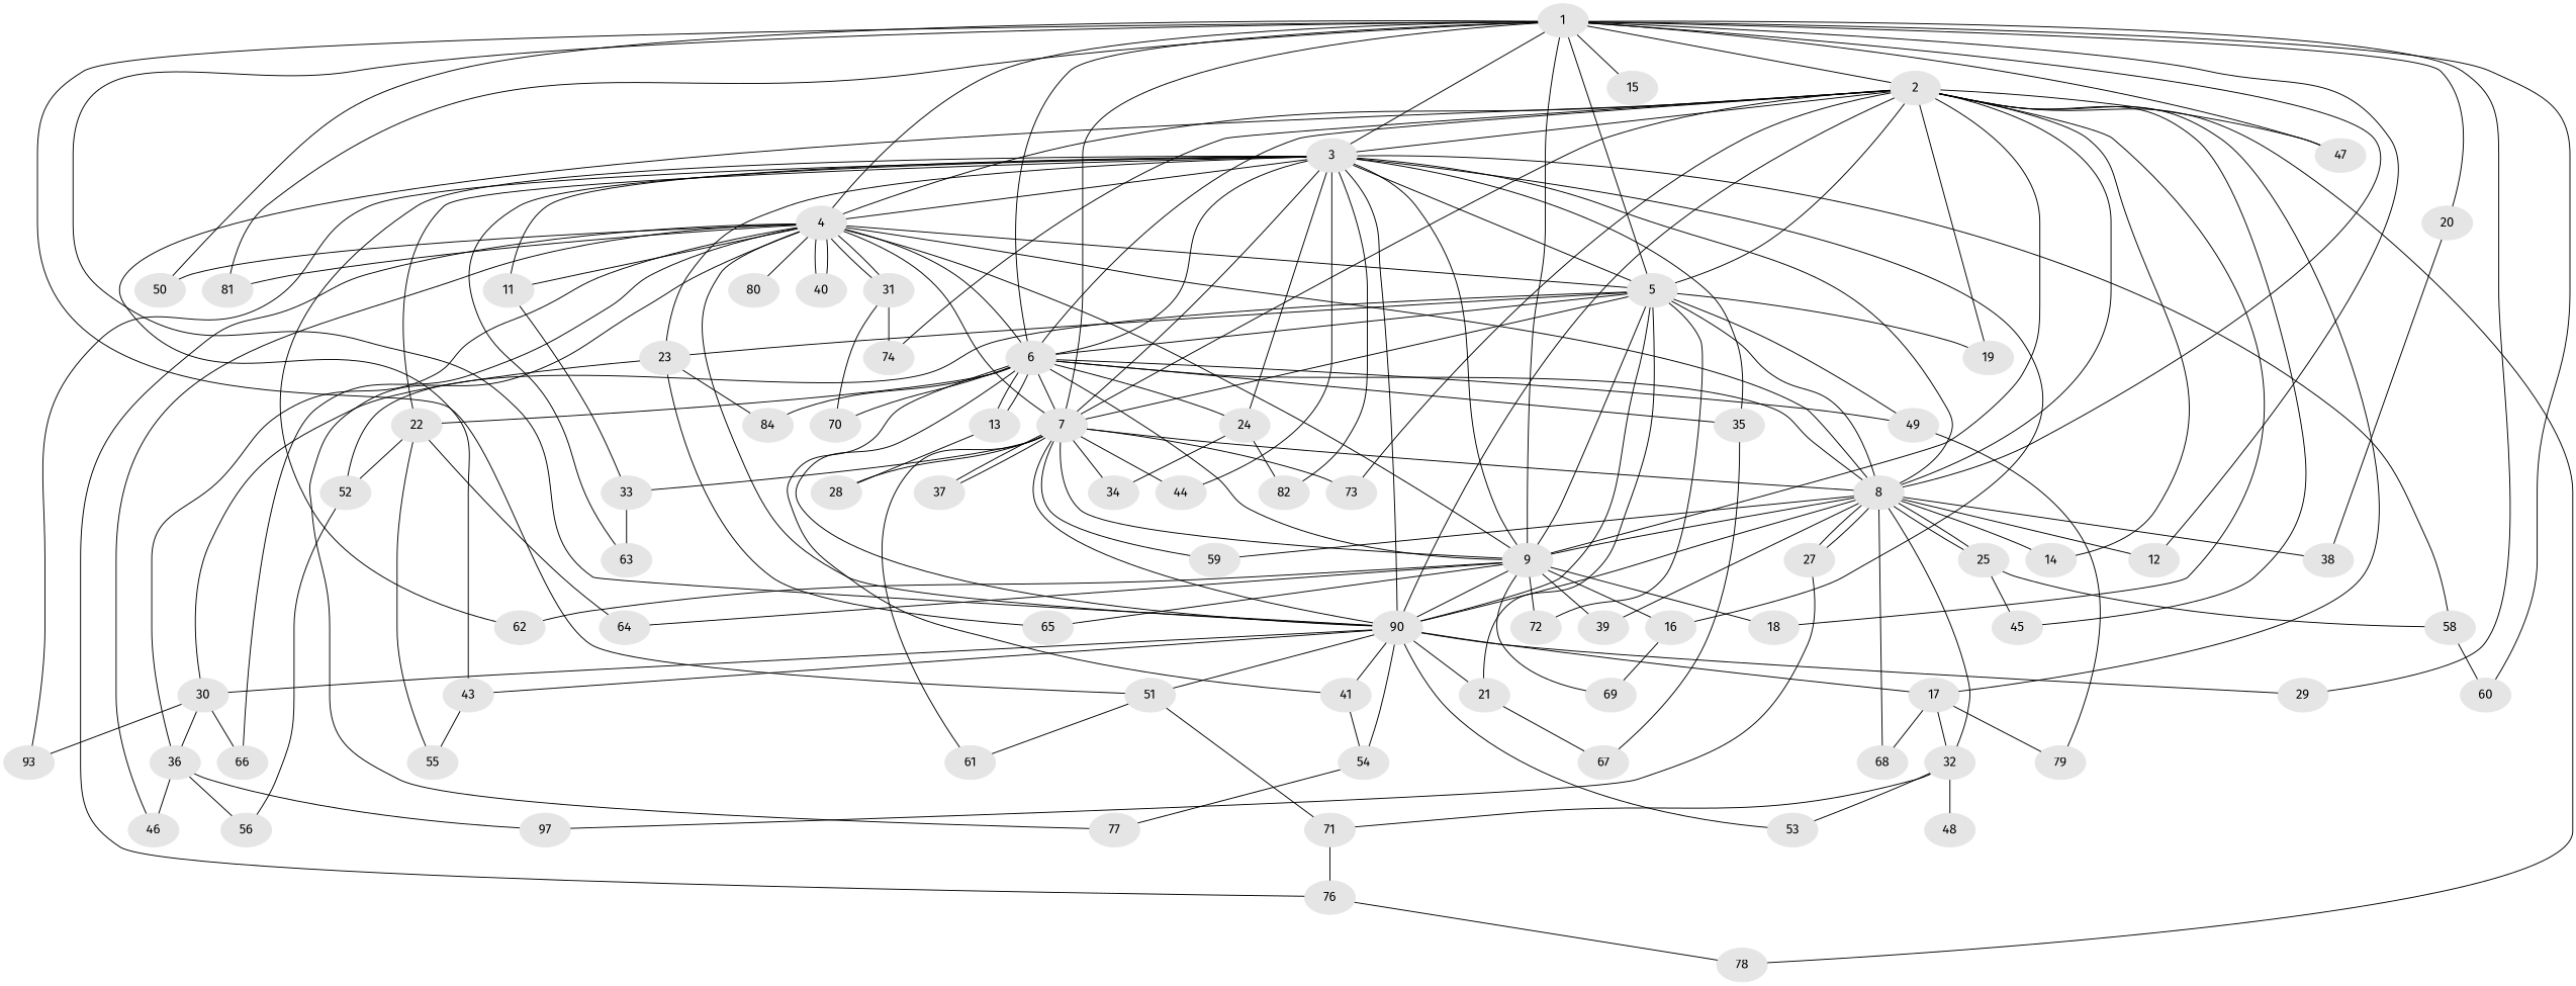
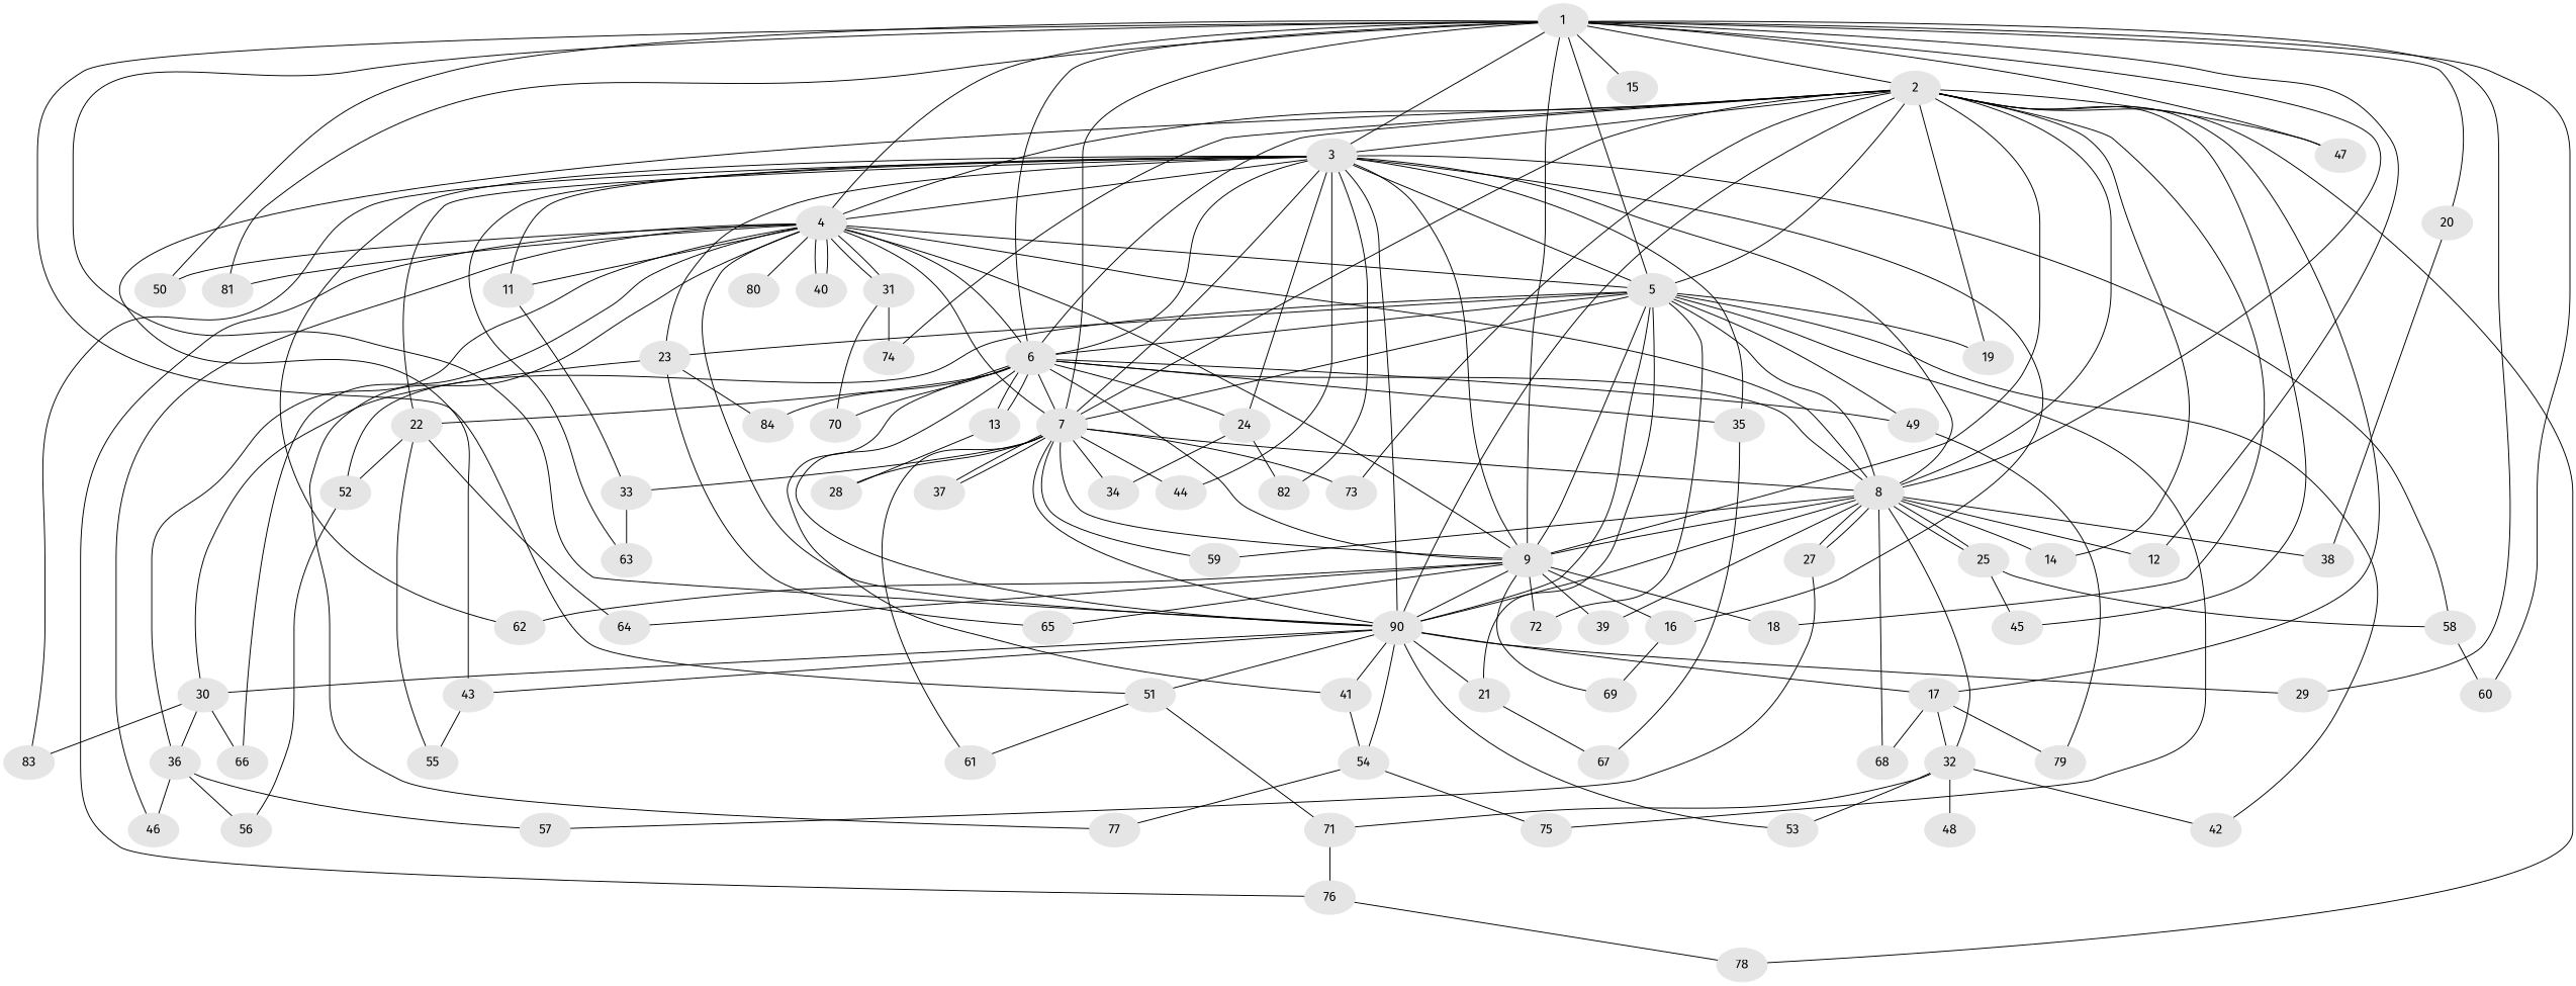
  graph {
    fontname="Fira Sans"
    node [color=gray90 fontname="Fira Sans" style=filled]
    edge [fontname="Fira Sans"]
    1
    2
    3
    4
    5
    6
    7
    8
    9
    n10 [label=90]
    12
    15
    20
    29
    47
    50
    51
    60
    81
    14
    17
    18
    19
    43
    45
    73
    74
    78
    11
    16
    22
    23
    24
    35
    44
    58
    62
    63
    82
-   83 [label=93]
+   83
    31
    36
    40
    46
    66
    76
    77
    80
    21
+   42
    49
    52
    72
+   75
    13
    41
    70
    84
    28
    33
    34
    37
    59
    61
    25
    27
    32
    38
    39
    68
    64
    65
    69
    30
    53
    54
    71
    79
    55
    67
-   57 [label=97]
+   57
    56
    48
    1 -- 2
    1 -- 3
    1 -- 4
    1 -- 5
    1 -- 6
    1 -- 7
    1 -- 8
    1 -- 9
    1 -- n10
    1 -- 12
    1 -- 15
    1 -- 20
    1 -- 29
    1 -- 47
    1 -- 50
    1 -- 51
    1 -- 60
    1 -- 81
    2 -- 3
    2 -- 4
    2 -- 5
    2 -- 6
    2 -- 7
    2 -- 8
    2 -- 9
    2 -- n10
    2 -- 47
    2 -- 14
    2 -- 17
    2 -- 18
    2 -- 19
    2 -- 43
    2 -- 45
    2 -- 73
    2 -- 74
    2 -- 78
    3 -- 4
    3 -- 5
    3 -- 6
    3 -- 7
    3 -- 8
    3 -- 9
    3 -- n10
    3 -- 11
    3 -- 16
    3 -- 22
    3 -- 23
    3 -- 24
    3 -- 35
    3 -- 44
    3 -- 58
    3 -- 62
    3 -- 63
    3 -- 82
    3 -- 83
    4 -- 5
    4 -- 6
    4 -- 7
    4 -- 8
    4 -- 9
    4 -- n10
    4 -- 50
    4 -- 81
    4 -- 11
    4 -- 31
    4 -- 31
    4 -- 36
    4 -- 40
    4 -- 40
    4 -- 46
    4 -- 66
    4 -- 76
    4 -- 77
    4 -- 80
    5 -- 6
    5 -- 7
    5 -- 8
    5 -- 9
    5 -- n10
    5 -- 19
    5 -- 23
    5 -- 21
+   5 -- 42
    5 -- 49
    5 -- 52
    5 -- 72
+   5 -- 75
    6 -- 7
    6 -- 8
    6 -- 9
    6 -- n10
    6 -- 22
    6 -- 24
    6 -- 35
    6 -- 49
    6 -- 13
    6 -- 13
    6 -- 41
    6 -- 70
    6 -- 84
    7 -- 8
    7 -- 9
    7 -- n10
    7 -- 73
    7 -- 44
    7 -- 28
    7 -- 33
    7 -- 34
    7 -- 37
    7 -- 37
    7 -- 59
    7 -- 61
    8 -- 9
    8 -- n10
    8 -- 12
    8 -- 14
    8 -- 59
    8 -- 25
    8 -- 25
    8 -- 27
    8 -- 27
    8 -- 32
    8 -- 38
    8 -- 39
    8 -- 68
    9 -- n10
    9 -- 18
    9 -- 16
    9 -- 62
    9 -- 72
    9 -- 39
    9 -- 64
    9 -- 65
    9 -- 69
    n10 -- 29
    n10 -- 51
    n10 -- 17
    n10 -- 43
    n10 -- 21
    n10 -- 41
    n10 -- 30
    n10 -- 53
    n10 -- 54
    20 -- 38
    51 -- 61
    51 -- 71
    17 -- 32
    17 -- 68
    17 -- 79
    43 -- 55
    11 -- 33
    16 -- 69
    22 -- 52
    22 -- 64
    22 -- 55
    23 -- 84
    23 -- 65
    23 -- 30
    24 -- 82
    24 -- 34
    35 -- 67
    58 -- 60
    31 -- 74
    31 -- 70
    36 -- 46
    36 -- 57
    36 -- 56
    76 -- 78
    21 -- 67
    49 -- 79
    52 -- 56
    13 -- 28
    41 -- 54
    33 -- 63
    25 -- 45
    25 -- 58
    27 -- 57
+   32 -- 42
    32 -- 53
    32 -- 71
    32 -- 48
    30 -- 83
    30 -- 36
    30 -- 66
    54 -- 77
+   54 -- 75
    71 -- 76
  }
